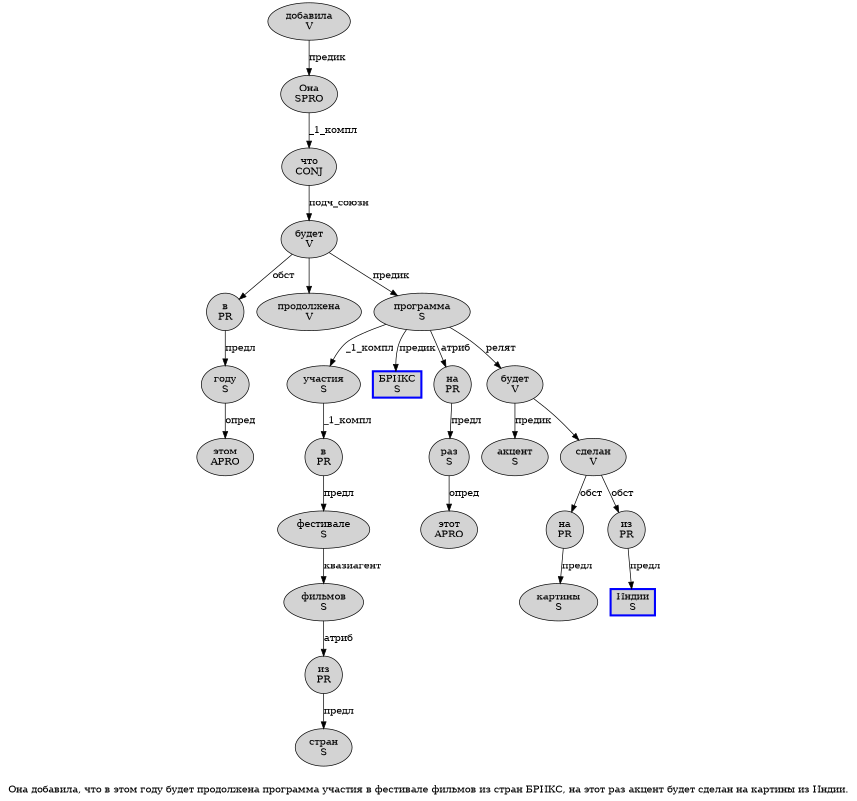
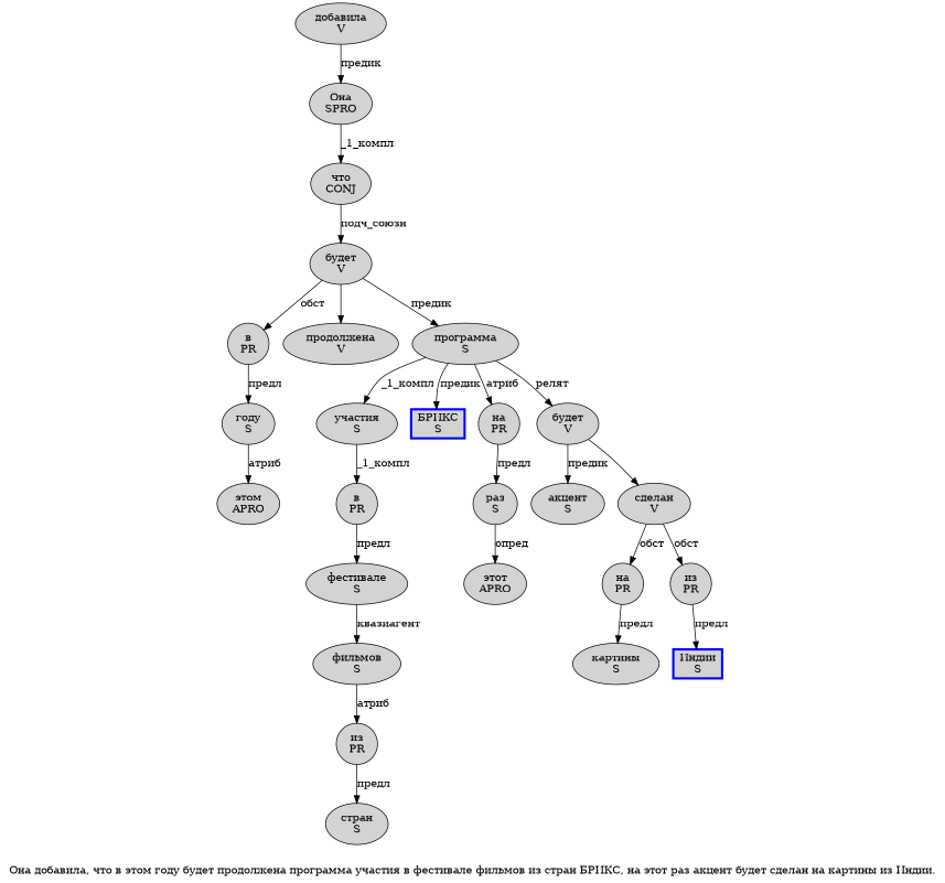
  digraph {
    label="Она добавила, что в этом году будет продолжена программа участия в фестивале фильмов из стран БРИКС, на этот раз акцент будет сделан на картины из Индии."
    node [fillcolor=lightgray penwidth=1 shape=ellipse style=filled]
    n1 [label="Она\nSPRO"]
    n2 [label="что\nCONJ"]
    n3 [label="добавила\nV"]
    n4 [label="будет\nV"]
    n5 [label="в\nPR"]
    n6 [label="продолжена\nV"]
    n7 [label="программа\nS"]
    n8 [label="году\nS"]
    n9 [label="этом\nAPRO"]
    n10 [label="участия\nS"]
    n11 [color=blue label="БРИКС\nS" penwidth=3 shape=box]
    n12 [label="на\nPR"]
    n13 [label="будет\nV"]
    n14 [label="в\nPR"]
    n15 [label="раз\nS"]
    n16 [label="акцент\nS"]
    n17 [label="сделан\nV"]
    n18 [label="фестивале\nS"]
    n19 [label="фильмов\nS"]
    n20 [label="из\nPR"]
    n21 [label="стран\nS"]
    n22 [label="этот\nAPRO"]
    n23 [label="на\nPR"]
    n24 [label="из\nPR"]
    n25 [label="картины\nS"]
    n26 [color=blue label="Индии\nS" penwidth=3 shape=box]
    n1 -> n2 [label="_1_компл"]
    n2 -> n4 [label="подч_союзн"]
    n3 -> n1 [label="предик"]
    n4 -> n5 [label="обст"]
    n4 -> n6
    n4 -> n7 [label="предик"]
    n5 -> n8 [label="предл"]
    n7 -> n10 [label="_1_компл"]
    n7 -> n11 [label="предик"]
    n7 -> n12 [label="атриб"]
    n7 -> n13 [label="релят"]
-   n8 -> n9 [label="опред"]
+   n8 -> n9 [label="атриб"]
    n10 -> n14 [label="_1_компл"]
    n12 -> n15 [label="предл"]
    n13 -> n16 [label="предик"]
    n13 -> n17
    n14 -> n18 [label="предл"]
    n15 -> n22 [label="опред"]
    n17 -> n23 [label="обст"]
    n17 -> n24 [label="обст"]
    n18 -> n19 [label="квазиагент"]
    n19 -> n20 [label="атриб"]
    n20 -> n21 [label="предл"]
    n23 -> n25 [label="предл"]
    n24 -> n26 [label="предл"]
  }
